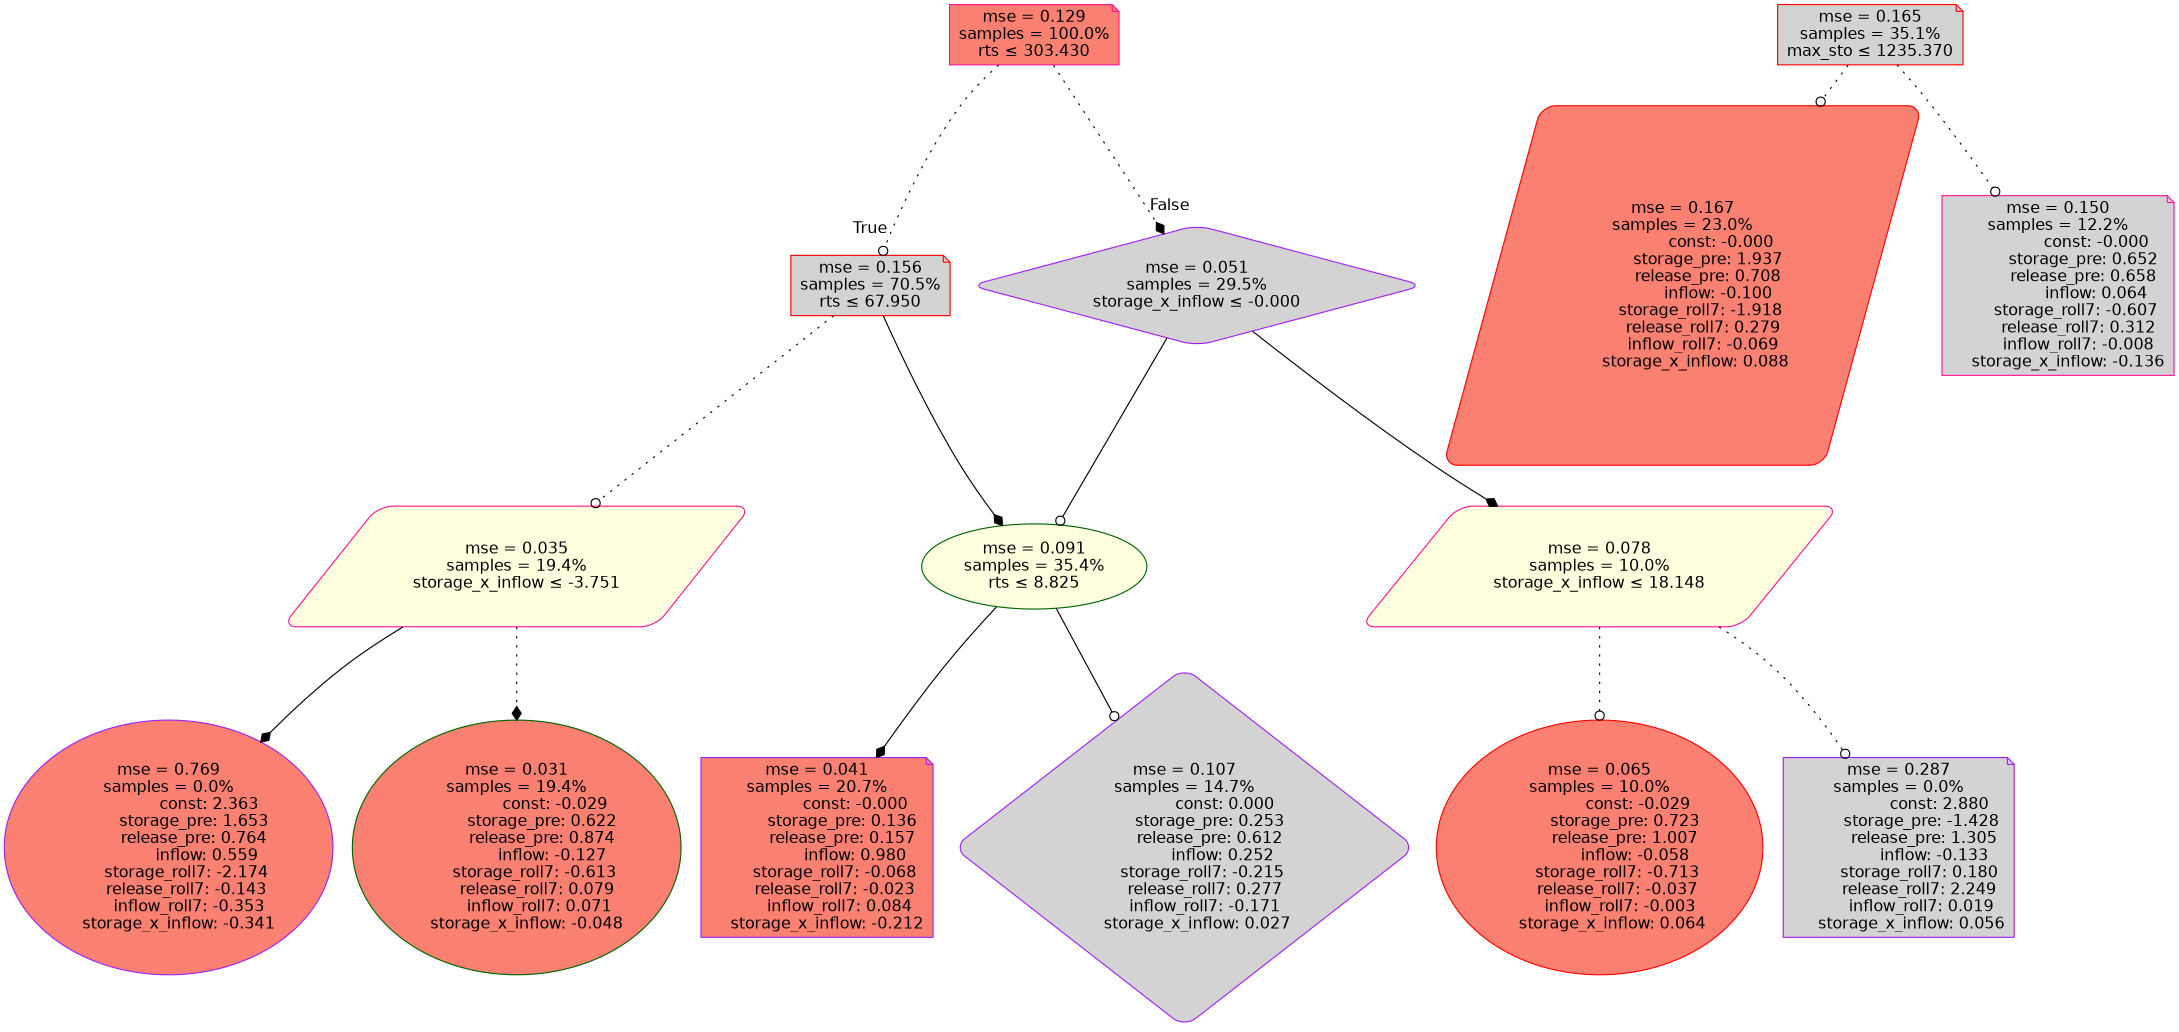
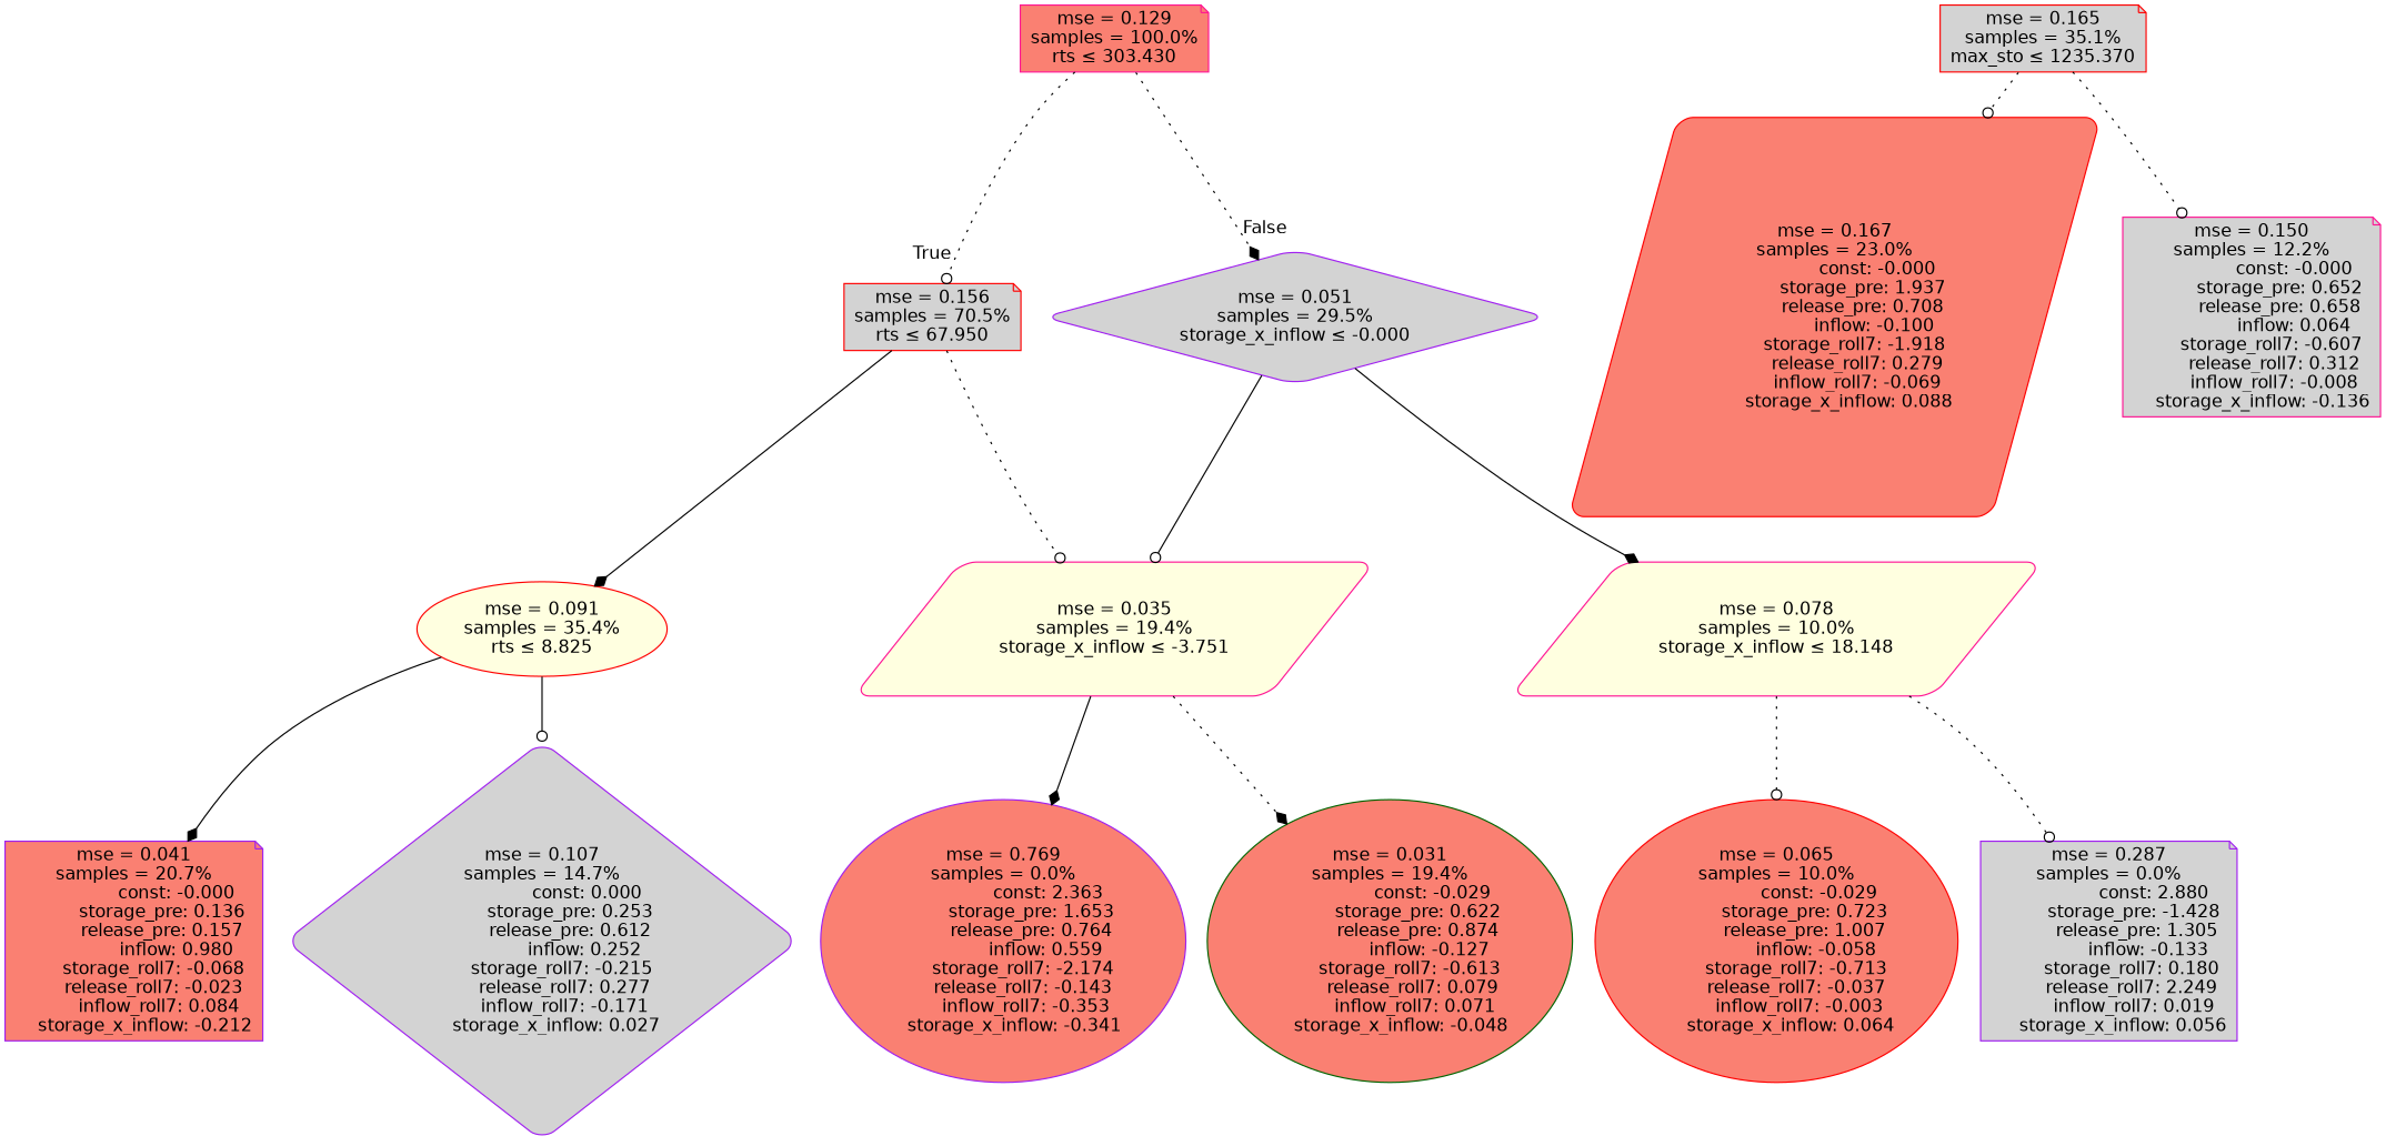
  digraph {
    fontname="DejaVu Sans"
    node [color=purple fillcolor=salmon fontname="DejaVu Sans" shape=note style="filled, rounded"]
    edge [arrowhead=odot fontname="DejaVu Sans" style=dotted]
    n1 [color=deeppink label="mse = 0.129\nsamples = 100.0%\nrts &le; 303.430"]
    n2 [color=red fillcolor=lightgrey label="mse = 0.156\nsamples = 70.5%\nrts &le; 67.950"]
    n3 [fillcolor=lightgrey label="mse = 0.051\nsamples = 29.5%\nstorage_x_inflow &le; -0.000" shape=diamond]
-   n4 [color=darkgreen fillcolor=lightyellow label="mse = 0.091\nsamples = 35.4%\nrts &le; 8.825" shape=ellipse]
+   n4 [color=red fillcolor=lightyellow label="mse = 0.091\nsamples = 35.4%\nrts &le; 8.825" shape=ellipse]
    n5 [color=deeppink fillcolor=lightyellow label="mse = 0.035\nsamples = 19.4%\nstorage_x_inflow &le; -3.751" shape=parallelogram]
    n6 [color=deeppink fillcolor=lightyellow label="mse = 0.078\nsamples = 10.0%\nstorage_x_inflow &le; 18.148" shape=parallelogram]
    n7 [label="mse = 0.041\nsamples = 20.7%\n               const: -0.000\n          storage_pre: 0.136\n          release_pre: 0.157\n               inflow: 0.980\n       storage_roll7: -0.068\n       release_roll7: -0.023\n         inflow_roll7: 0.084\n    storage_x_inflow: -0.212"]
    n8 [fillcolor=lightgrey label="mse = 0.107\nsamples = 14.7%\n                const: 0.000\n          storage_pre: 0.253\n          release_pre: 0.612\n               inflow: 0.252\n       storage_roll7: -0.215\n        release_roll7: 0.277\n        inflow_roll7: -0.171\n     storage_x_inflow: 0.027" shape=diamond]
    n9 [color=red fillcolor=lightgrey label="mse = 0.165\nsamples = 35.1%\nmax_sto &le; 1235.370"]
    n10 [color=red label="mse = 0.167\nsamples = 23.0%\n               const: -0.000\n          storage_pre: 1.937\n          release_pre: 0.708\n              inflow: -0.100\n       storage_roll7: -1.918\n        release_roll7: 0.279\n        inflow_roll7: -0.069\n     storage_x_inflow: 0.088" shape=parallelogram]
    n11 [color=deeppink fillcolor=lightgrey label="mse = 0.150\nsamples = 12.2%\n               const: -0.000\n          storage_pre: 0.652\n          release_pre: 0.658\n               inflow: 0.064\n       storage_roll7: -0.607\n        release_roll7: 0.312\n        inflow_roll7: -0.008\n    storage_x_inflow: -0.136"]
    n12 [label="mse = 0.769\nsamples = 0.0%\n                const: 2.363\n          storage_pre: 1.653\n          release_pre: 0.764\n               inflow: 0.559\n       storage_roll7: -2.174\n       release_roll7: -0.143\n        inflow_roll7: -0.353\n    storage_x_inflow: -0.341" shape=ellipse]
    n13 [color=darkgreen label="mse = 0.031\nsamples = 19.4%\n               const: -0.029\n          storage_pre: 0.622\n          release_pre: 0.874\n              inflow: -0.127\n       storage_roll7: -0.613\n        release_roll7: 0.079\n         inflow_roll7: 0.071\n    storage_x_inflow: -0.048" shape=ellipse]
    n14 [color=red label="mse = 0.065\nsamples = 10.0%\n               const: -0.029\n          storage_pre: 0.723\n          release_pre: 1.007\n              inflow: -0.058\n       storage_roll7: -0.713\n       release_roll7: -0.037\n        inflow_roll7: -0.003\n     storage_x_inflow: 0.064" shape=ellipse]
    n15 [fillcolor=lightgrey label="mse = 0.287\nsamples = 0.0%\n                const: 2.880\n         storage_pre: -1.428\n          release_pre: 1.305\n              inflow: -0.133\n        storage_roll7: 0.180\n        release_roll7: 2.249\n         inflow_roll7: 0.019\n     storage_x_inflow: 0.056"]
    n1 -> n2 [headlabel=True labelangle=45 labeldistance=2.5]
    n1 -> n3 [arrowhead=diamond headlabel=False labelangle=-45 labeldistance=2.5]
    n2 -> n4 [arrowhead=diamond style=solid]
    n2 -> n5
-   n3 -> n4 [style=solid]
+   n3 -> n5 [style=solid]
    n3 -> n6 [arrowhead=diamond style=solid]
    n4 -> n7 [arrowhead=diamond style=solid]
    n4 -> n8 [style=solid]
    n5 -> n12 [arrowhead=diamond style=solid]
    n5 -> n13 [arrowhead=diamond]
    n6 -> n14
    n6 -> n15
    n9 -> n10
    n9 -> n11
  }
